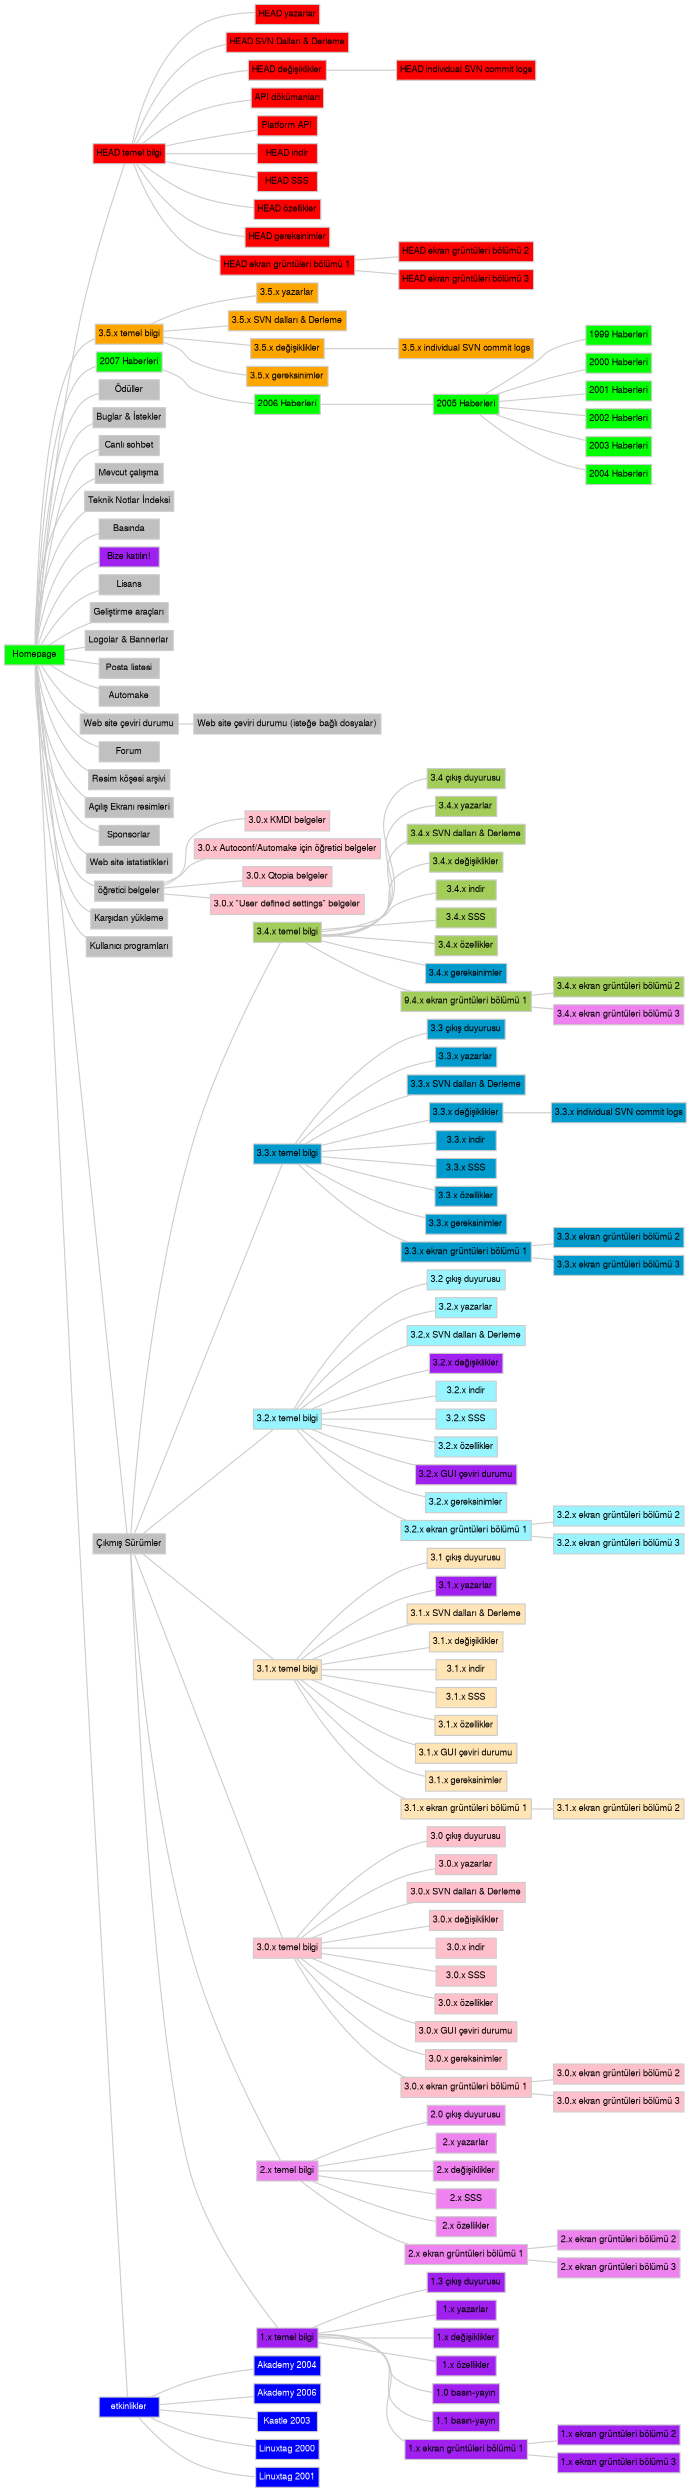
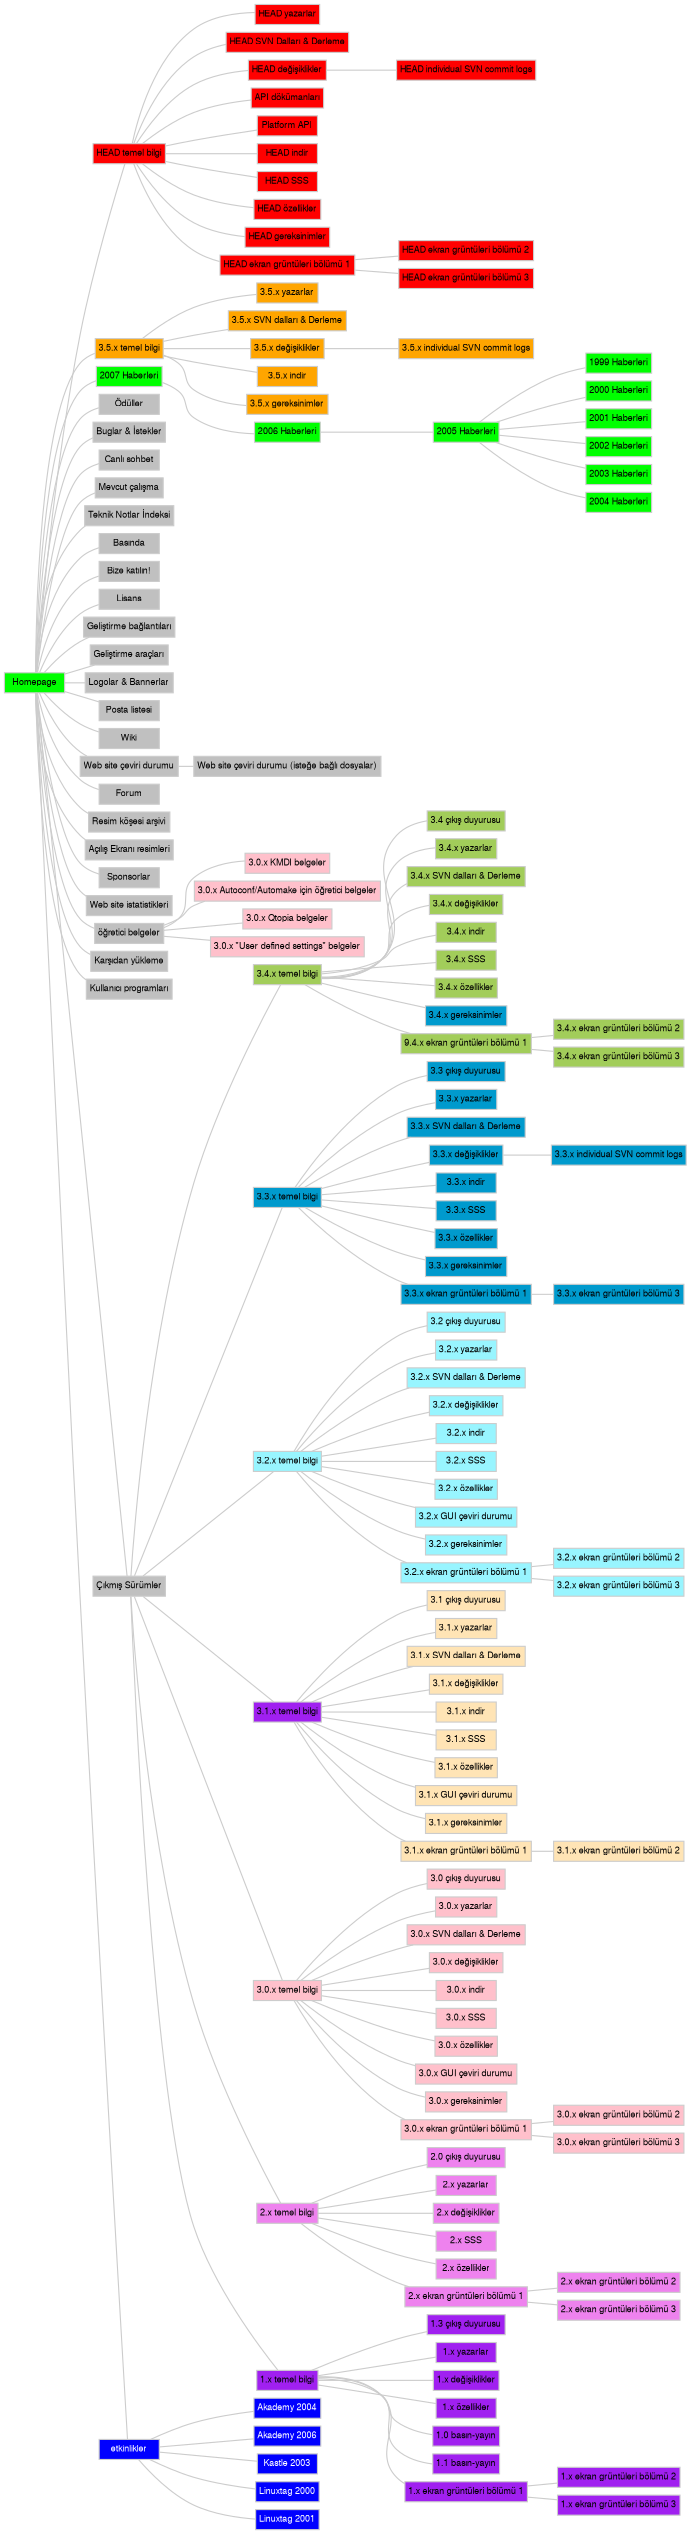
  digraph {
    nodesep=0.1
    rankdir=LR
    ranksep=0.2
    node [color="#cccccc" fillcolor=gray fontname=FreeSans fontsize=8 margin=0.04 shape=box style=filled]
    edge [arrowhead=none color="#cccccc"]
    n1 [fillcolor=red height=0.25 label="HEAD yazarlar"]
    n2 [fillcolor=red height=0.25 label="HEAD temel bilgi"]
    n3 [fillcolor=red height=0.25 label="HEAD SVN Dalları &amp; Derleme"]
    n4 [fillcolor=red height=0.25 label="HEAD değişiklikler"]
    n5 [fillcolor=red height=0.25 label="API dökümanları"]
    n6 [fillcolor=red height=0.25 label="Platform API"]
    n7 [fillcolor=red height=0.25 label="HEAD indir"]
    n8 [fillcolor=red height=0.25 label="HEAD SSS"]
    n9 [fillcolor=red height=0.25 label="HEAD özellikler"]
    n10 [fillcolor=red height=0.25 label="HEAD gereksinimler"]
    n11 [fillcolor=red height=0.25 label="HEAD ekran grüntüleri bölümü 1"]
    n12 [fillcolor=red height=0.25 label="HEAD individual SVN commit logs"]
    n13 [fillcolor=red height=0.25 label="HEAD ekran grüntüleri bölümü 2"]
    n14 [fillcolor=red height=0.25 label="HEAD ekran grüntüleri bölümü 3"]
    n15 [fillcolor=green height=0.25 label=Homepage]
    n16 [fillcolor=orange height=0.25 label="3.5.x temel bilgi"]
    n17 [fillcolor=green height=0.25 label="2007 Haberleri"]
    n18 [height=0.25 label="Ödüller"]
    n19 [height=0.25 label="Buglar &amp; İstekler"]
    n20 [height=0.25 label="Canlı sohbet"]
    n21 [height=0.25 label="Mevcut çalışma"]
    n22 [height=0.25 label="Teknik Notlar İndeksi"]
    n23 [height=0.25 label="Basında"]
-   n24 [fillcolor=purple height=0.25 label="Bize katılın!"]
+   n24 [height=0.25 label="Bize katılın!"]
    n25 [height=0.25 label=Lisans]
+   n26 [height=0.25 label="Geliştirme bağlantıları"]
    n27 [height=0.25 label="Geliştirme araçları"]
    n28 [height=0.25 label="Logolar &amp; Bannerlar"]
    n29 [height=0.25 label="Posta listesi"]
-   n30 [height=0.25 label=Automake]
+   n30 [height=0.25 label=Wiki]
    n31 [height=0.25 label="Web site çeviri durumu"]
    n32 [height=0.25 label=Forum]
    n33 [height=0.25 label="Resim köşesi arşivi"]
    n34 [height=0.25 label="Açılış Ekranı resimleri"]
    n35 [height=0.25 label=Sponsorlar]
    n36 [height=0.25 label="Web site istatistikleri"]
    n37 [height=0.25 label="öğretici belgeler"]
    n38 [height=0.25 label="Karşıdan yükleme"]
    n39 [height=0.25 label="Kullanıcı programları"]
    n40 [height=0.25 label="Çıkmış Sürümler"]
    n41 [fillcolor=blue fontcolor=white height=0.25 label=etkinlikler]
    n42 [fillcolor=orange height=0.25 label="3.5.x yazarlar"]
    n43 [fillcolor=orange height=0.25 label="3.5.x SVN dalları &amp; Derleme"]
    n44 [fillcolor=orange height=0.25 label="3.5.x değişiklikler"]
+   n45 [fillcolor=orange height=0.25 label="3.5.x indir"]
    n46 [fillcolor=orange height=0.25 label="3.5.x gereksinimler"]
    n47 [fillcolor=green height=0.25 label="2006 Haberleri"]
    n48 [height=0.25 label="Web site çeviri durumu (isteğe bağlı dosyalar)"]
    n49 [fillcolor=pink height=0.25 label="3.0.x KMDI belgeler"]
    n50 [fillcolor=pink height=0.25 label="3.0.x Autoconf/Automake için öğretici belgeler"]
    n51 [fillcolor=pink height=0.25 label="3.0.x Qtopia belgeler"]
    n52 [fillcolor=pink height=0.25 label="3.0.x \"User defined settings\" belgeler"]
    n53 [fillcolor=darkolivegreen3 height=0.25 label="3.4.x temel bilgi"]
    n54 [fillcolor=deepskyblue3 height=0.25 label="3.3.x temel bilgi"]
    n55 [fillcolor=cadetblue1 height=0.25 label="3.2.x temel bilgi"]
-   n56 [fillcolor=moccasin height=0.25 label="3.1.x temel bilgi"]
+   n56 [fillcolor=purple height=0.25 label="3.1.x temel bilgi"]
    n57 [fillcolor=pink height=0.25 label="3.0.x temel bilgi"]
    n58 [fillcolor=violet height=0.25 label="2.x temel bilgi"]
    n59 [fillcolor=purple height=0.25 label="1.x temel bilgi"]
    n60 [fillcolor=blue fontcolor=white height=0.25 label="Akademy 2004"]
    n61 [fillcolor=blue fontcolor=white height=0.25 label="Akademy 2006"]
    n62 [fillcolor=blue fontcolor=white height=0.25 label="Kastle 2003"]
    n63 [fillcolor=blue fontcolor=white height=0.25 label="Linuxtag 2000"]
    n64 [fillcolor=blue fontcolor=white height=0.25 label="Linuxtag 2001"]
    n65 [fillcolor=orange height=0.25 label="3.5.x individual SVN commit logs"]
    n66 [fillcolor=green height=0.25 label="1999 Haberleri"]
    n67 [fillcolor=green height=0.25 label="2005 Haberleri"]
    n68 [fillcolor=green height=0.25 label="2000 Haberleri"]
    n69 [fillcolor=green height=0.25 label="2001 Haberleri"]
    n70 [fillcolor=green height=0.25 label="2002 Haberleri"]
    n71 [fillcolor=green height=0.25 label="2003 Haberleri"]
    n72 [fillcolor=green height=0.25 label="2004 Haberleri"]
    n73 [fillcolor=darkolivegreen3 height=0.25 label="3.4 çıkış duyurusu"]
    n74 [fillcolor=darkolivegreen3 height=0.25 label="3.4.x yazarlar"]
    n75 [fillcolor=darkolivegreen3 height=0.25 label="3.4.x SVN dalları &amp; Derleme"]
    n76 [fillcolor=darkolivegreen3 height=0.25 label="3.4.x değişiklikler"]
    n77 [fillcolor=darkolivegreen3 height=0.25 label="3.4.x indir"]
    n78 [fillcolor=darkolivegreen3 height=0.25 label="3.4.x SSS"]
    n79 [fillcolor=darkolivegreen3 height=0.25 label="3.4.x özellikler"]
    n80 [fillcolor=deepskyblue3 height=0.25 label="3.4.x gereksinimler"]
    n81 [fillcolor=darkolivegreen3 height=0.25 label="9.4.x ekran grüntüleri bölümü 1"]
    n82 [fillcolor=deepskyblue3 height=0.25 label="3.3 çıkış duyurusu"]
    n83 [fillcolor=deepskyblue3 height=0.25 label="3.3.x yazarlar"]
    n84 [fillcolor=deepskyblue3 height=0.25 label="3.3.x SVN dalları &amp; Derleme"]
    n85 [fillcolor=deepskyblue3 height=0.25 label="3.3.x değişiklikler"]
    n86 [fillcolor=deepskyblue3 height=0.25 label="3.3.x indir"]
    n87 [fillcolor=deepskyblue3 height=0.25 label="3.3.x SSS"]
    n88 [fillcolor=deepskyblue3 height=0.25 label="3.3.x özellikler"]
    n89 [fillcolor=deepskyblue3 height=0.25 label="3.3.x gereksinimler"]
    n90 [fillcolor=deepskyblue3 height=0.25 label="3.3.x ekran grüntüleri bölümü 1"]
    n91 [fillcolor=cadetblue1 height=0.25 label="3.2 çıkış duyurusu"]
    n92 [fillcolor=cadetblue1 height=0.25 label="3.2.x yazarlar"]
    n93 [fillcolor=cadetblue1 height=0.25 label="3.2.x SVN dalları &amp; Derleme"]
-   n94 [fillcolor=purple height=0.25 label="3.2.x değişiklikler"]
+   n94 [fillcolor=cadetblue1 height=0.25 label="3.2.x değişiklikler"]
    n95 [fillcolor=cadetblue1 height=0.25 label="3.2.x indir"]
    n96 [fillcolor=cadetblue1 height=0.25 label="3.2.x SSS"]
    n97 [fillcolor=cadetblue1 height=0.25 label="3.2.x özellikler"]
-   n98 [fillcolor=purple height=0.25 label="3.2.x GUI çeviri durumu"]
+   n98 [fillcolor=cadetblue1 height=0.25 label="3.2.x GUI çeviri durumu"]
    n99 [fillcolor=cadetblue1 height=0.25 label="3.2.x gereksinimler"]
    n100 [fillcolor=cadetblue1 height=0.25 label="3.2.x ekran grüntüleri bölümü 1"]
    n101 [fillcolor=moccasin height=0.25 label="3.1 çıkış duyurusu"]
-   n102 [fillcolor=purple height=0.25 label="3.1.x yazarlar"]
+   n102 [fillcolor=moccasin height=0.25 label="3.1.x yazarlar"]
    n103 [fillcolor=moccasin height=0.25 label="3.1.x SVN dalları &amp; Derleme"]
    n104 [fillcolor=moccasin height=0.25 label="3.1.x değişiklikler"]
    n105 [fillcolor=moccasin height=0.25 label="3.1.x indir"]
    n106 [fillcolor=moccasin height=0.25 label="3.1.x SSS"]
    n107 [fillcolor=moccasin height=0.25 label="3.1.x özellikler"]
    n108 [fillcolor=moccasin height=0.25 label="3.1.x GUI çeviri durumu"]
    n109 [fillcolor=moccasin height=0.25 label="3.1.x gereksinimler"]
    n110 [fillcolor=moccasin height=0.25 label="3.1.x ekran grüntüleri bölümü 1"]
    n111 [fillcolor=pink height=0.25 label="3.0 çıkış duyurusu"]
    n112 [fillcolor=pink height=0.25 label="3.0.x yazarlar"]
    n113 [fillcolor=pink height=0.25 label="3.0.x SVN dalları &amp; Derleme"]
    n114 [fillcolor=pink height=0.25 label="3.0.x değişiklikler"]
    n115 [fillcolor=pink height=0.25 label="3.0.x indir"]
    n116 [fillcolor=pink height=0.25 label="3.0.x SSS"]
    n117 [fillcolor=pink height=0.25 label="3.0.x özellikler"]
    n118 [fillcolor=pink height=0.25 label="3.0.x GUI çeviri durumu"]
    n119 [fillcolor=pink height=0.25 label="3.0.x gereksinimler"]
    n120 [fillcolor=pink height=0.25 label="3.0.x ekran grüntüleri bölümü 1"]
    n121 [fillcolor=violet height=0.25 label="2.0 çıkış duyurusu"]
    n122 [fillcolor=violet height=0.25 label="2.x yazarlar"]
    n123 [fillcolor=violet height=0.25 label="2.x değişiklikler"]
    n124 [fillcolor=violet height=0.25 label="2.x SSS"]
    n125 [fillcolor=violet height=0.25 label="2.x özellikler"]
    n126 [fillcolor=violet height=0.25 label="2.x ekran grüntüleri bölümü 1"]
    n127 [fillcolor=purple height=0.25 label="1.3 çıkış duyurusu"]
    n128 [fillcolor=purple height=0.25 label="1.x yazarlar"]
    n129 [fillcolor=purple height=0.25 label="1.x değişiklikler"]
    n130 [fillcolor=purple height=0.25 label="1.x özellikler"]
    n131 [fillcolor=purple height=0.25 label="1.0 basın-yayın"]
    n132 [fillcolor=purple height=0.25 label="1.1 basın-yayın"]
    n133 [fillcolor=purple height=0.25 label="1.x ekran grüntüleri bölümü 1"]
    n134 [fillcolor=darkolivegreen3 height=0.25 label="3.4.x ekran grüntüleri bölümü 2"]
-   n135 [fillcolor=violet height=0.25 label="3.4.x ekran grüntüleri bölümü 3"]
+   n135 [fillcolor=darkolivegreen3 height=0.25 label="3.4.x ekran grüntüleri bölümü 3"]
    n136 [fillcolor=deepskyblue3 height=0.25 label="3.3.x individual SVN commit logs"]
-   n137 [fillcolor=deepskyblue3 height=0.25 label="3.3.x ekran grüntüleri bölümü 2"]
    n138 [fillcolor=deepskyblue3 height=0.25 label="3.3.x ekran grüntüleri bölümü 3"]
    n139 [fillcolor=cadetblue1 height=0.25 label="3.2.x ekran grüntüleri bölümü 2"]
    n140 [fillcolor=cadetblue1 height=0.25 label="3.2.x ekran grüntüleri bölümü 3"]
    n141 [fillcolor=moccasin height=0.25 label="3.1.x ekran grüntüleri bölümü 2"]
    n142 [fillcolor=pink height=0.25 label="3.0.x ekran grüntüleri bölümü 2"]
    n143 [fillcolor=pink height=0.25 label="3.0.x ekran grüntüleri bölümü 3"]
    n144 [fillcolor=violet height=0.25 label="2.x ekran grüntüleri bölümü 2"]
    n145 [fillcolor=violet height=0.25 label="2.x ekran grüntüleri bölümü 3"]
    n146 [fillcolor=purple height=0.25 label="1.x ekran grüntüleri bölümü 2"]
    n147 [fillcolor=purple height=0.25 label="1.x ekran grüntüleri bölümü 3"]
    n2 -> n1
    n2 -> n3
    n2 -> n4
    n2 -> n5
    n2 -> n6
    n2 -> n7
    n2 -> n8
    n2 -> n9
    n2 -> n10
    n2 -> n11
    n4 -> n12
    n11 -> n13
    n11 -> n14
    n15 -> n2
    n15 -> n16
    n15 -> n17
    n15 -> n18
    n15 -> n19
    n15 -> n20
    n15 -> n21
    n15 -> n22
    n15 -> n23
    n15 -> n24
    n15 -> n25
+   n15 -> n26
    n15 -> n27
    n15 -> n28
    n15 -> n29
    n15 -> n30
    n15 -> n31
    n15 -> n32
    n15 -> n33
    n15 -> n34
    n15 -> n35
    n15 -> n36
    n15 -> n37
    n15 -> n38
    n15 -> n39
    n15 -> n40
    n15 -> n41
    n16 -> n42
    n16 -> n43
    n16 -> n44
+   n16 -> n45
    n16 -> n46
    n17 -> n47
    n31 -> n48
    n37 -> n49
    n37 -> n50
    n37 -> n51
    n37 -> n52
    n40 -> n53
    n40 -> n54
    n40 -> n55
    n40 -> n56
    n40 -> n57
    n40 -> n58
    n40 -> n59
    n41 -> n60
    n41 -> n61
    n41 -> n62
    n41 -> n63
    n41 -> n64
    n44 -> n65
    n47 -> n67
    n53 -> n73
    n53 -> n74
    n53 -> n75
    n53 -> n76
    n53 -> n77
    n53 -> n78
    n53 -> n79
    n53 -> n80
    n53 -> n81
    n54 -> n82
    n54 -> n83
    n54 -> n84
    n54 -> n85
    n54 -> n86
    n54 -> n87
    n54 -> n88
    n54 -> n89
    n54 -> n90
    n55 -> n91
    n55 -> n92
    n55 -> n93
    n55 -> n94
    n55 -> n95
    n55 -> n96
    n55 -> n97
    n55 -> n98
    n55 -> n99
    n55 -> n100
    n56 -> n101
    n56 -> n102
    n56 -> n103
    n56 -> n104
    n56 -> n105
    n56 -> n106
    n56 -> n107
    n56 -> n108
    n56 -> n109
    n56 -> n110
    n57 -> n111
    n57 -> n112
    n57 -> n113
    n57 -> n114
    n57 -> n115
    n57 -> n116
    n57 -> n117
    n57 -> n118
    n57 -> n119
    n57 -> n120
    n58 -> n121
    n58 -> n122
    n58 -> n123
    n58 -> n124
    n58 -> n125
    n58 -> n126
    n59 -> n127
    n59 -> n128
    n59 -> n129
    n59 -> n130
    n59 -> n131
    n59 -> n132
    n59 -> n133
    n67 -> n66
    n67 -> n68
    n67 -> n69
    n67 -> n70
    n67 -> n71
    n67 -> n72
    n81 -> n134
    n81 -> n135
    n85 -> n136
-   n90 -> n137
    n90 -> n138
    n100 -> n139
    n100 -> n140
    n110 -> n141
    n120 -> n142
    n120 -> n143
    n126 -> n144
    n126 -> n145
    n133 -> n146
    n133 -> n147
  }
